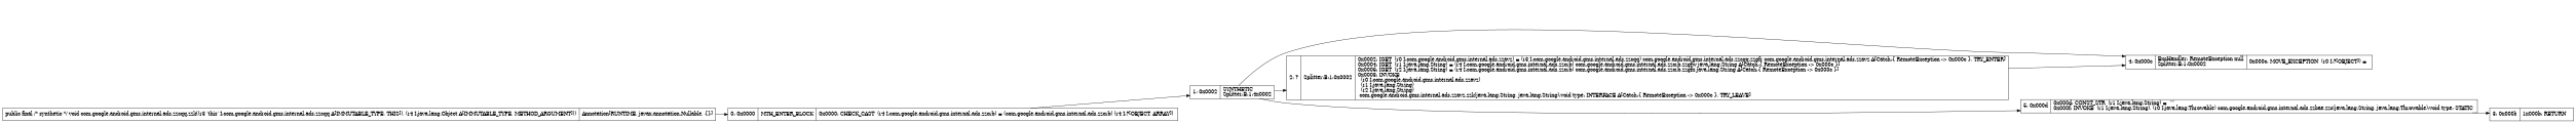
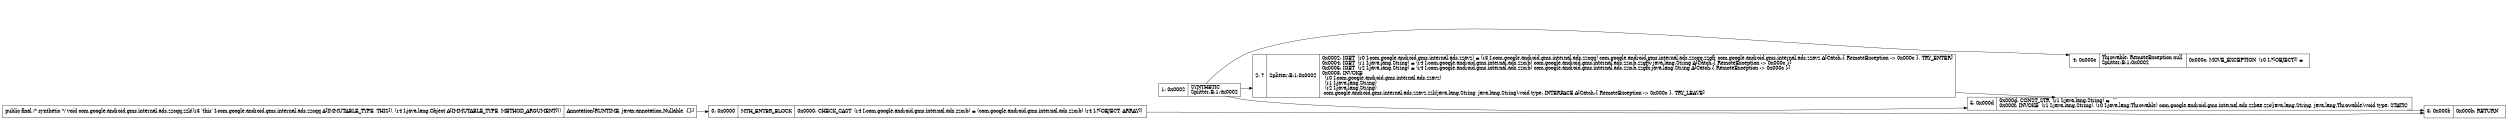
  digraph {
    rankdir=LR
    node [shape=record]
    n1 [label="{0\:\ 0x0000|MTH_ENTER_BLOCK\l|0x0000: CHECK_CAST  (r4 I:com.google.android.gms.internal.ads.zzcrb) = (com.google.android.gms.internal.ads.zzcrb) (r4 I:?[OBJECT, ARRAY]) \l}"]
    n2 [label="{1\:\ 0x0002|SYNTHETIC\lSplitter:B:1:4x0002\l}"]
    n3 [label="{2\:\ ?|Splitter:B:1:0x0002\l|0x0002: IGET  (r0 I:com.google.android.gms.internal.ads.zzavz) = (r3 I:com.google.android.gms.internal.ads.zzcqq) com.google.android.gms.internal.ads.zzcqq.zzgfr com.google.android.gms.internal.ads.zzavz A[Catch:\{ RemoteException \-\> 0x000c \}, TRY_ENTER]\l0x0004: IGET  (r1 I:java.lang.String) = (r4 I:com.google.android.gms.internal.ads.zzcrb) com.google.android.gms.internal.ads.zzcrb.zzgfw java.lang.String A[Catch:\{ RemoteException \-\> 0x000c \}]\l0x0006: IGET  (r2 I:java.lang.String) = (r4 I:com.google.android.gms.internal.ads.zzcrb) com.google.android.gms.internal.ads.zzcrb.zzgfx java.lang.String A[Catch:\{ RemoteException \-\> 0x000c \}]\l0x0008: INVOKE  \l  (r0 I:com.google.android.gms.internal.ads.zzavz)\l  (r1 I:java.lang.String)\l  (r2 I:java.lang.String)\l com.google.android.gms.internal.ads.zzavz.zzk(java.lang.String, java.lang.String):void type: INTERFACE A[Catch:\{ RemoteException \-\> 0x000c \}, TRY_LEAVE]\l}"]
-   n4 [label="{4\:\ 0x000c|ExcHandler: RemoteException null\lSplitter:B:1:0x0002\l|0x000c: MOVE_EXCEPTION  (r0 I:?[OBJECT]) =  \l}"]
+   n4 [label="{4\:\ 0x000c|Throwable: RemoteException null\lSplitter:B:1:0x0002\l|0x000c: MOVE_EXCEPTION  (r0 I:?[OBJECT]) =  \l}"]
    n5 [label="{5\:\ 0x000d|0x000d: CONST_STR  (r1 I:java.lang.String) =  \"\" \l0x000f: INVOKE  (r1 I:java.lang.String), (r0 I:java.lang.Throwable) com.google.android.gms.internal.ads.zzbae.zzc(java.lang.String, java.lang.Throwable):void type: STATIC \l}"]
-   n6 [label="{3\:\ 0x000b|1x000b: RETURN   \l}"]
+   n6 [label="{3\:\ 0x000b|0x000b: RETURN   \l}"]
    n7 [label="{public final \/* synthetic *\/ void com.google.android.gms.internal.ads.zzcqq.zzk((r3 'this' I:com.google.android.gms.internal.ads.zzcqq A[IMMUTABLE_TYPE, THIS]), (r4 I:java.lang.Object A[IMMUTABLE_TYPE, METHOD_ARGUMENT]))  | Annotation[RUNTIME, javax.annotation.Nullable, \{\}]\l}"]
-   n1 -> n2
+   n1 -> n6
    n2 -> n3
    n2 -> n4
    n2 -> n5
-   n3 -> n4
+   n3 -> n5
    n5 -> n6
    n7 -> n1
  }
